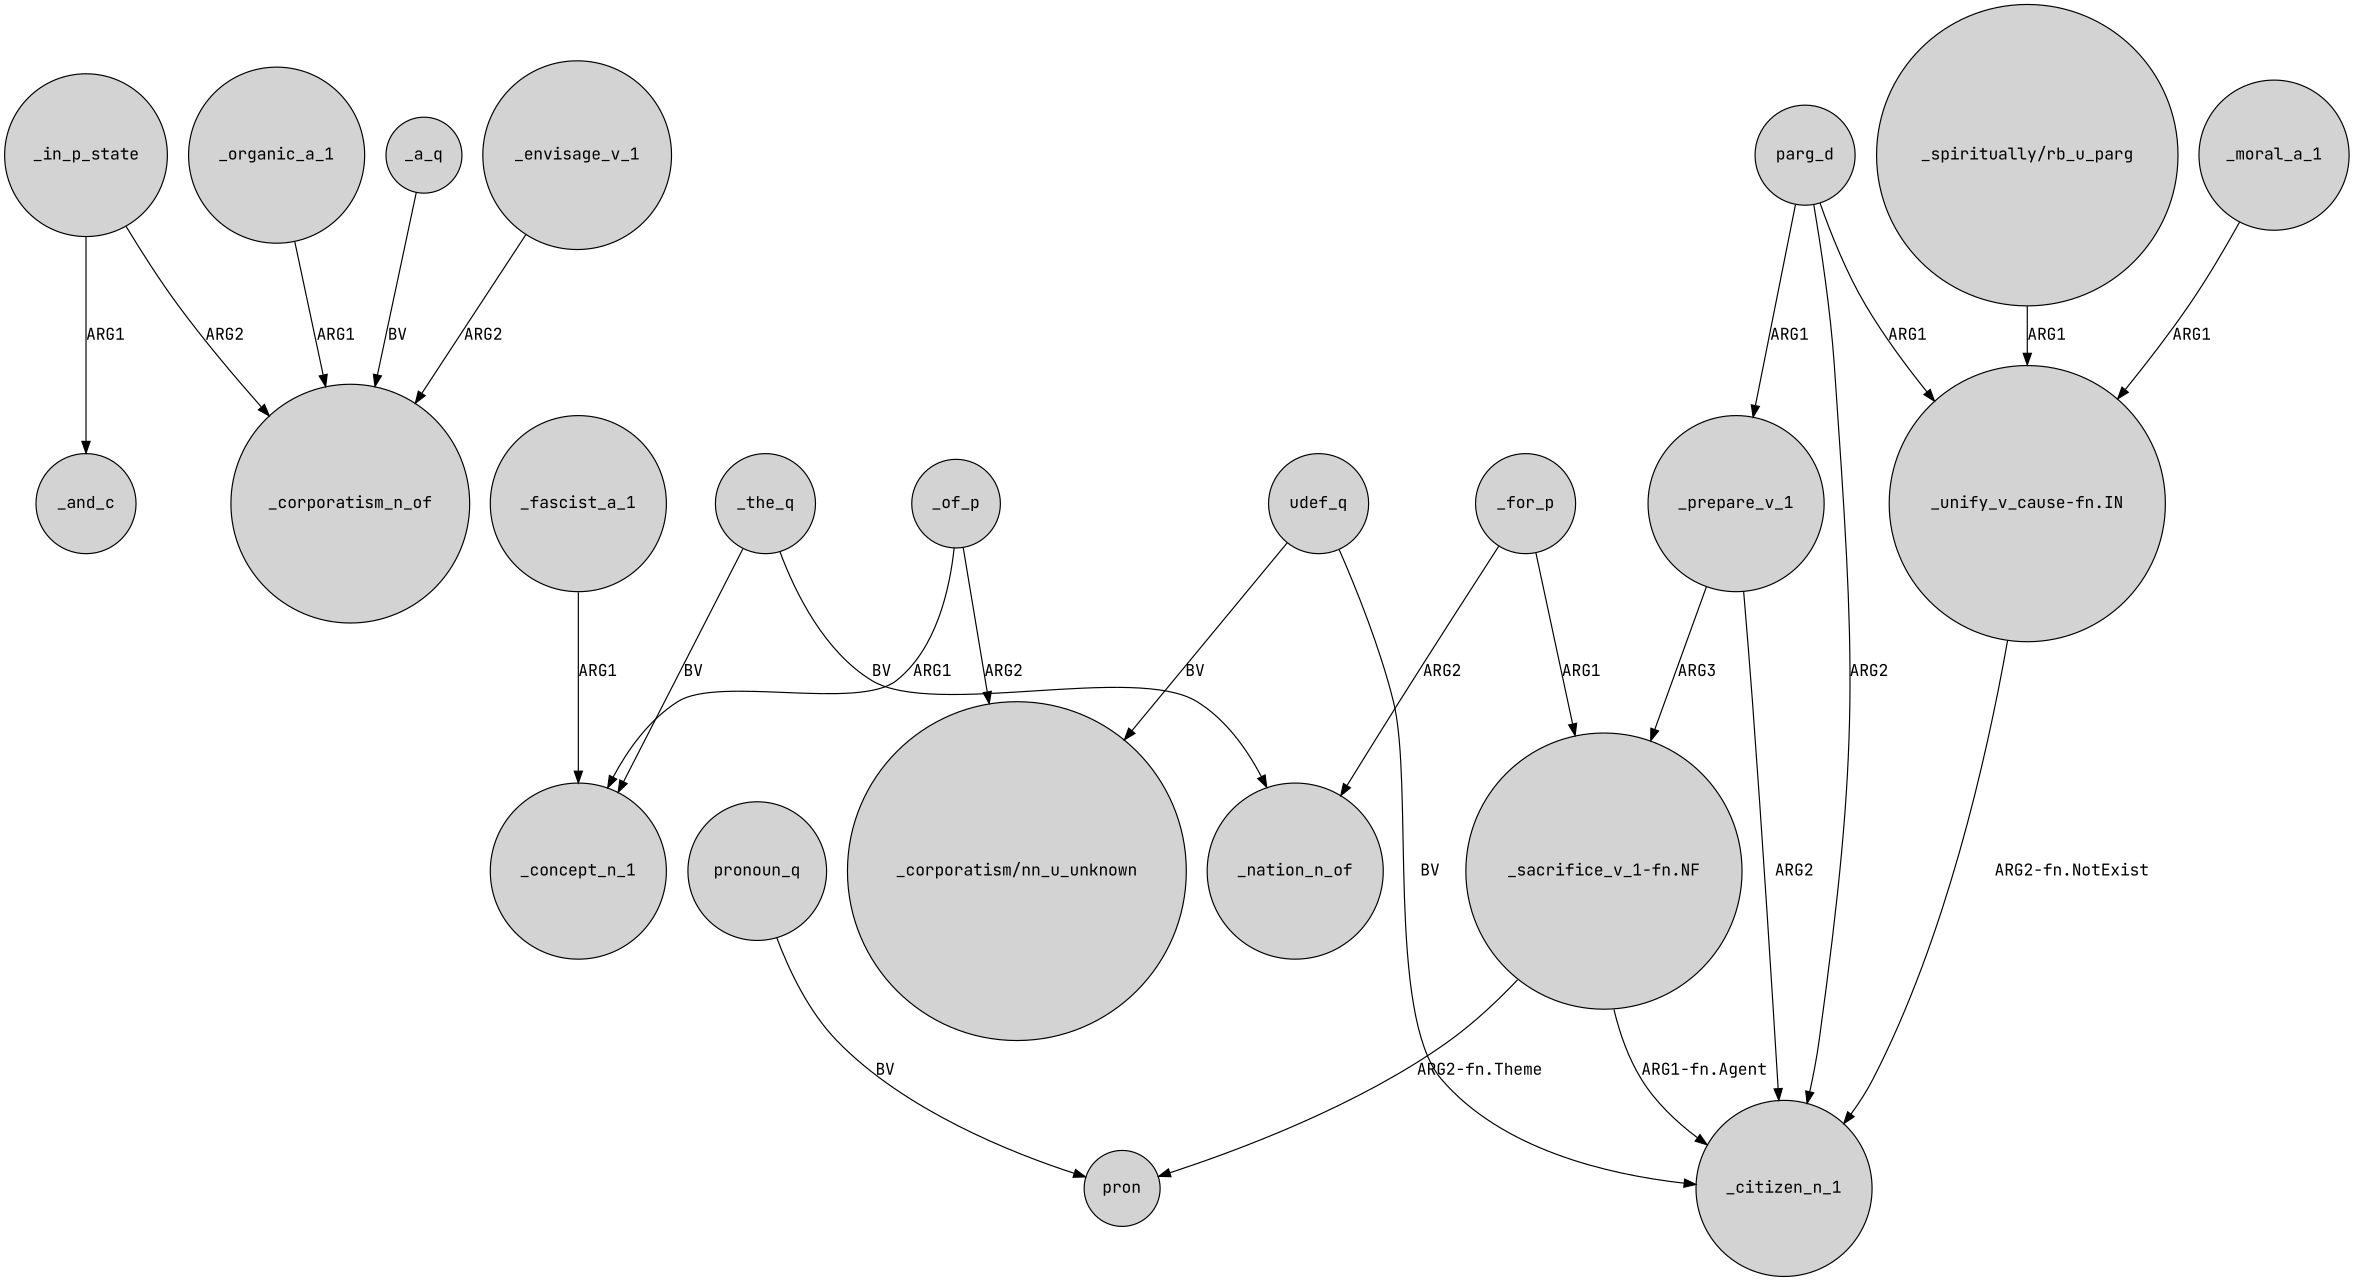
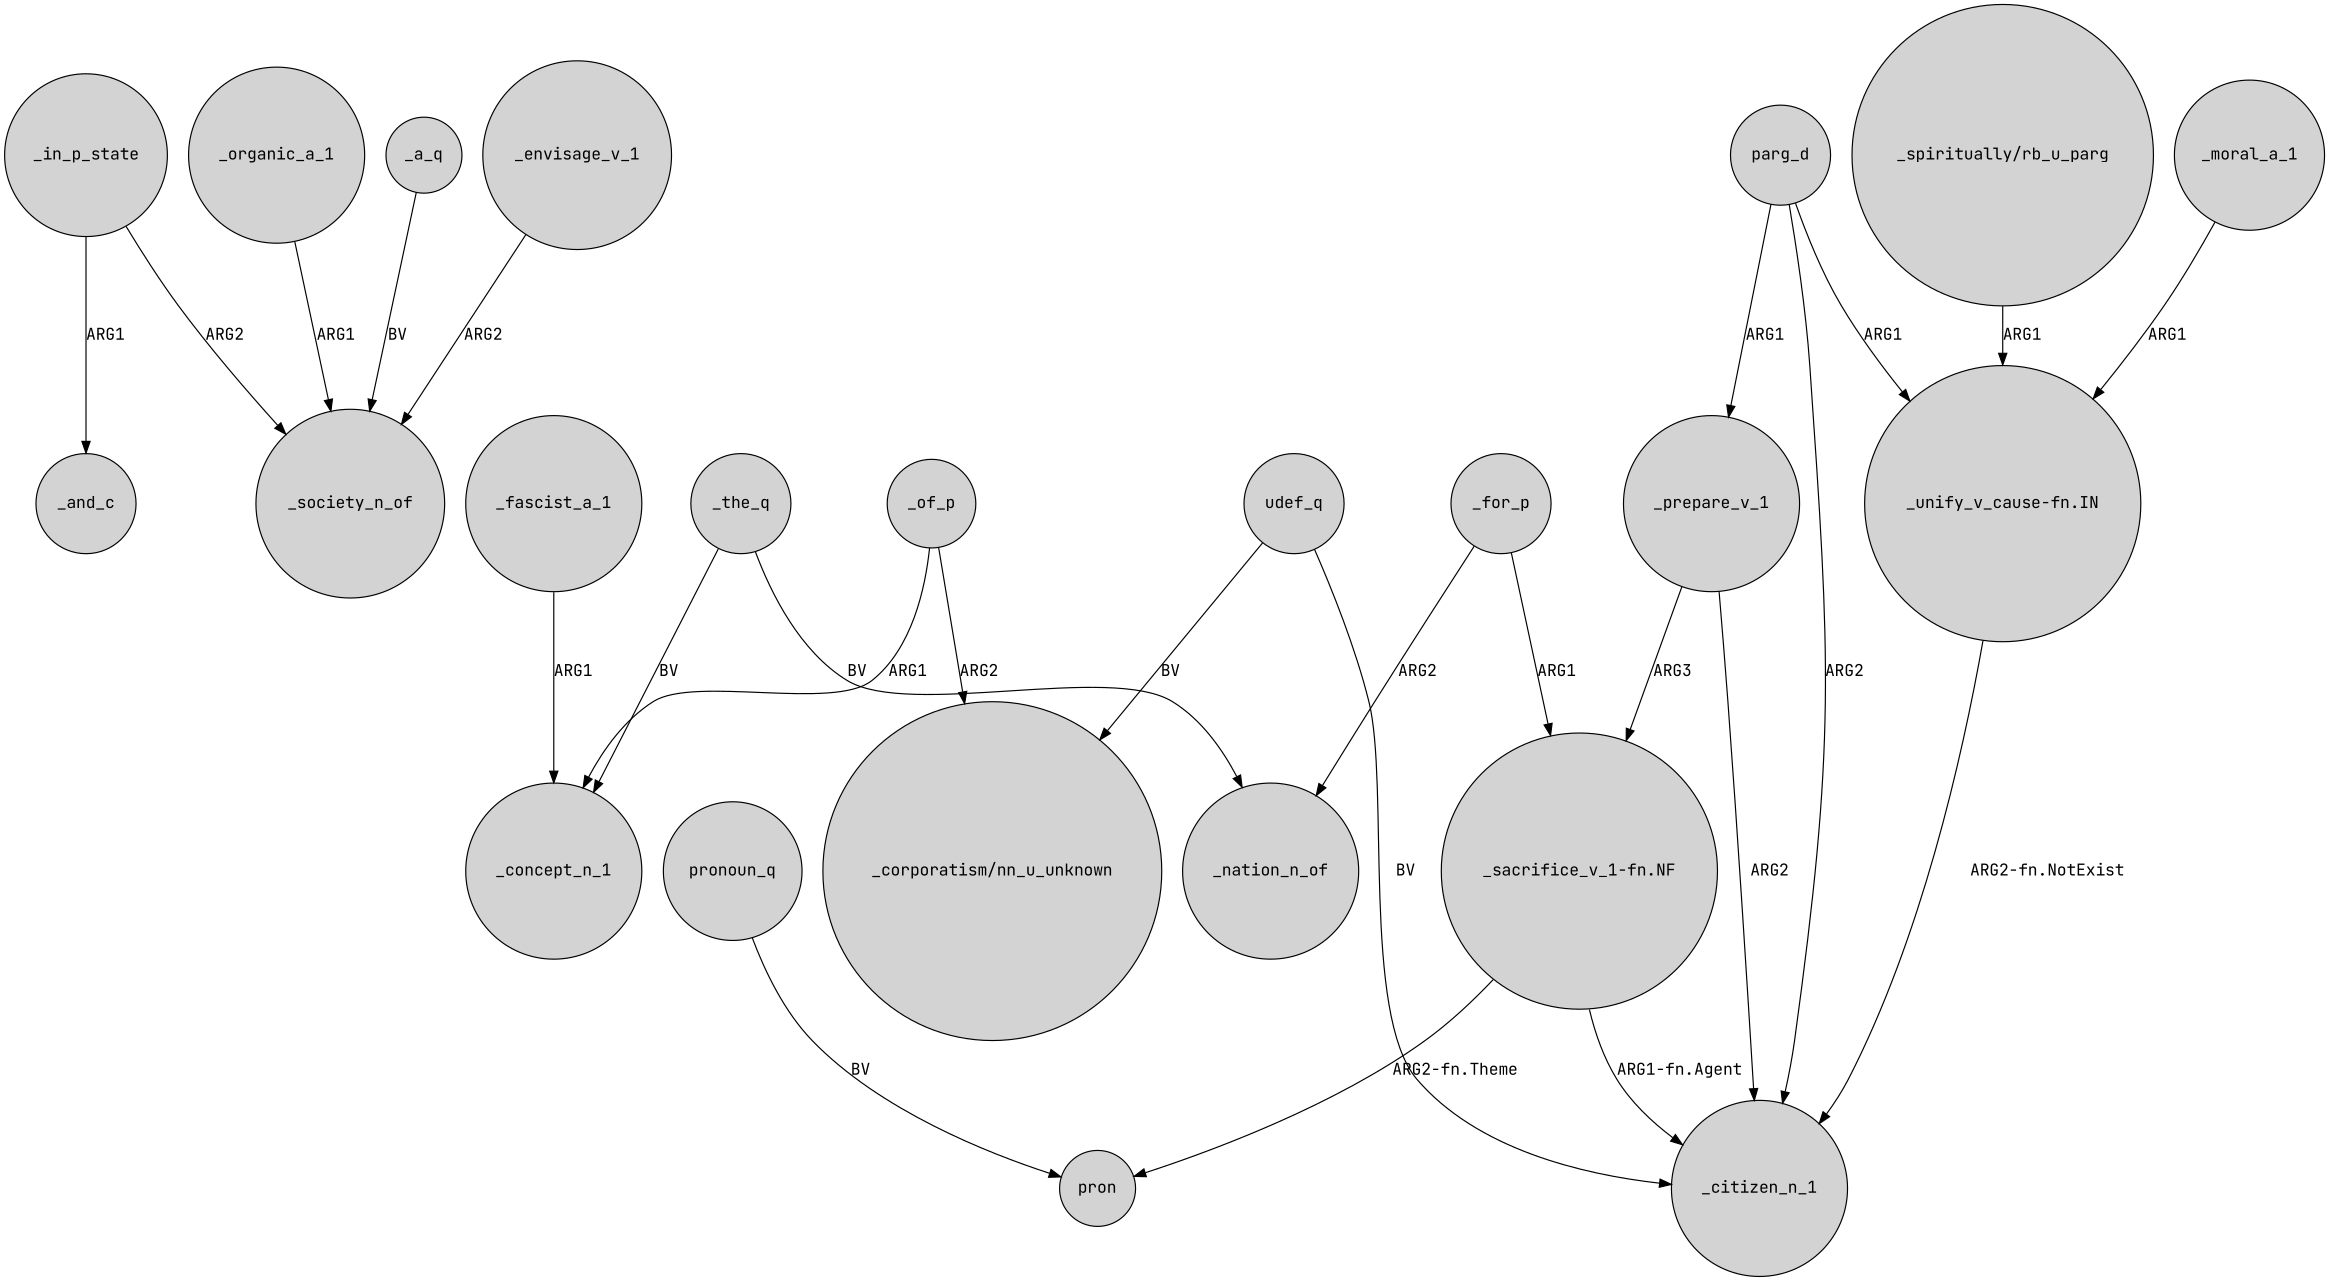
  digraph {
    fontname="JetBrains Mono"
    node [fontname="JetBrains Mono" shape=circle style=filled]
    edge [fontname="JetBrains Mono"]
    _in_p_state
    _and_c
-   _society_n_of [label=_corporatism_n_of]
+   _society_n_of
    _for_p
    _nation_n_of
    "_sacrifice_v_1-fn.NF"
    _citizen_n_1
    pron
    _organic_a_1
    parg_d
    "_unify_v_cause-fn.IN"
    _prepare_v_1
    _the_q
    _concept_n_1
    _a_q
    n16 [label="_spiritually/rb_u_parg"]
    pronoun_q
    _of_p
    "_corporatism/nn_u_unknown"
    _envisage_v_1
    _moral_a_1
    _fascist_a_1
    udef_q
    _in_p_state -> _and_c [label=ARG1]
    _in_p_state -> _society_n_of [label=ARG2]
    _for_p -> _nation_n_of [label=ARG2]
    _for_p -> "_sacrifice_v_1-fn.NF" [label=ARG1]
    "_sacrifice_v_1-fn.NF" -> _citizen_n_1 [label="ARG1-fn.Agent"]
    "_sacrifice_v_1-fn.NF" -> pron [label="ARG2-fn.Theme"]
    _organic_a_1 -> _society_n_of [label=ARG1]
    parg_d -> _citizen_n_1 [label=ARG2]
    parg_d -> "_unify_v_cause-fn.IN" [label=ARG1]
    parg_d -> _prepare_v_1 [label=ARG1]
    "_unify_v_cause-fn.IN" -> _citizen_n_1 [label="ARG2-fn.NotExist"]
    _prepare_v_1 -> "_sacrifice_v_1-fn.NF" [label=ARG3]
    _prepare_v_1 -> _citizen_n_1 [label=ARG2]
    _the_q -> _nation_n_of [label=BV]
    _the_q -> _concept_n_1 [label=BV]
    _a_q -> _society_n_of [label=BV]
    n16 -> "_unify_v_cause-fn.IN" [label=ARG1]
    pronoun_q -> pron [label=BV]
    _of_p -> _concept_n_1 [label=ARG1]
    _of_p -> "_corporatism/nn_u_unknown" [label=ARG2]
    _envisage_v_1 -> _society_n_of [label=ARG2]
    _moral_a_1 -> "_unify_v_cause-fn.IN" [label=ARG1]
    _fascist_a_1 -> _concept_n_1 [label=ARG1]
    udef_q -> _citizen_n_1 [label=BV]
    udef_q -> "_corporatism/nn_u_unknown" [label=BV]
  }
